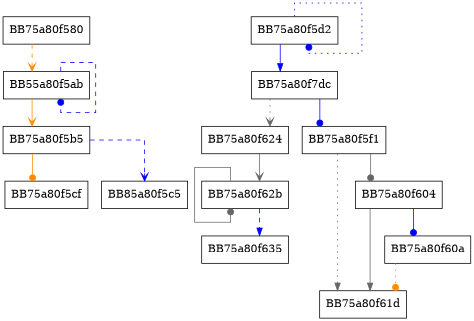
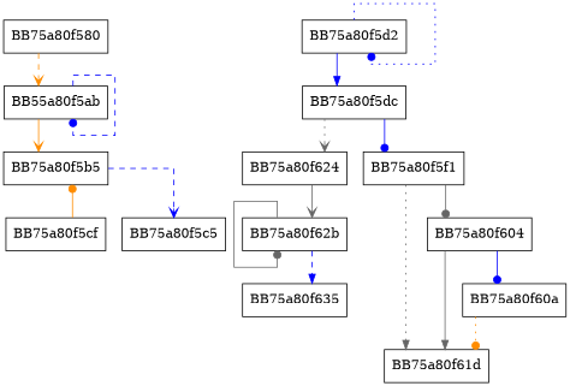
  digraph {
    splines=ortho
    node [shape=box]
    edge [arrowhead=dot color=blue style=solid]
    n1 [label=BB55a80f5ab]
    BB75a80f580
    BB75a80f5b5
    BB75a80f5cf
-   BB75a80f5c5 [label=BB85a80f5c5]
+   BB75a80f5c5
    BB75a80f5d2
-   BB75a80f5dc [label=BB75a80f7dc]
+   BB75a80f5dc
    BB75a80f624
    BB75a80f5f1
    BB75a80f62b
    BB75a80f61d
    BB75a80f604
    BB75a80f635
    BB75a80f60a
    n1 -> n1 [style=dashed]
    n1 -> BB75a80f5b5 [arrowhead=vee color=darkorange]
    BB75a80f580 -> n1 [arrowhead=vee color=darkorange style=dashed]
-   BB75a80f5b5 -> BB75a80f5cf [color=darkorange]
+   BB75a80f5cf -> BB75a80f5b5 [color=darkorange]
    BB75a80f5b5 -> BB75a80f5c5 [arrowhead=vee style=dashed]
    BB75a80f5d2 -> BB75a80f5d2 [style=dotted]
    BB75a80f5d2 -> BB75a80f5dc [arrowhead=normal]
    BB75a80f5dc -> BB75a80f624 [arrowhead=vee color=gray40 style=dotted]
    BB75a80f5dc -> BB75a80f5f1
    BB75a80f624 -> BB75a80f62b [arrowhead=vee color=gray40]
    BB75a80f5f1 -> BB75a80f61d [arrowhead=normal color=gray40 style=dotted]
    BB75a80f5f1 -> BB75a80f604 [color=gray40]
    BB75a80f62b -> BB75a80f62b [color=gray40]
    BB75a80f62b -> BB75a80f635 [arrowhead=normal style=dashed]
    BB75a80f604 -> BB75a80f61d [arrowhead=normal color=gray40]
    BB75a80f604 -> BB75a80f60a
    BB75a80f60a -> BB75a80f61d [color=darkorange style=dotted]
  }
